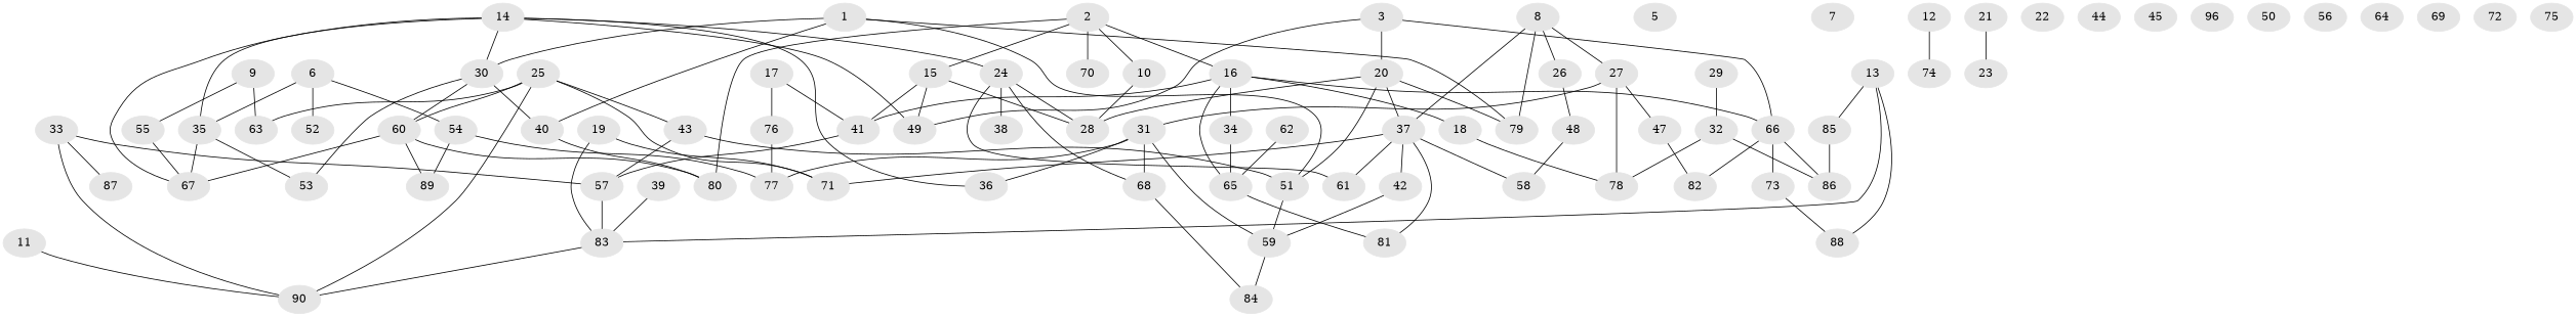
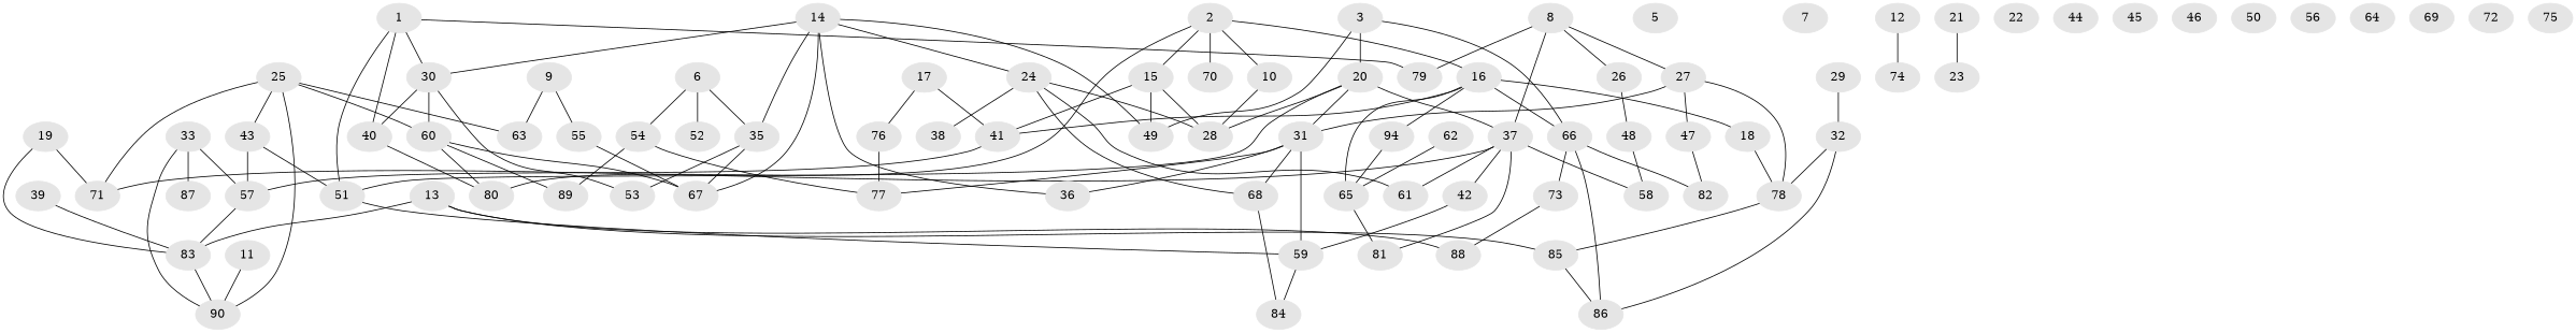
  graph {
    node [color=gray90 style=filled]
    1
    30
    40
    51
    79
    60
    53
    80
    59
    2
    10
    15
    16
    70
    28
    49
    41
    66
    18
-   34
+   34 [label=94]
    65
    3
    20
    37
    86
    82
    73
    14
    35
    24
    36
    67
    5
    6
    52
    54
    77
    89
    78
    85
    7
    8
    26
    27
    48
    31
    47
    71
    61
    42
    58
    81
    9
    55
    63
    11
    90
    12
    74
    13
    83
    88
    38
    68
    57
    17
    76
    19
    21
    23
    22
    84
    25
    43
    29
    32
    33
    87
    39
    44
    45
-   46 [label=96]
+   46
    50
    56
    62
    64
    69
    72
    75
    1 -- 30
    1 -- 40
    1 -- 51
    1 -- 79
    30 -- 40
    30 -- 60
    30 -- 53
    40 -- 80
    51 -- 59
    60 -- 80
    60 -- 67
    60 -- 89
    59 -- 84
    2 -- 80
    2 -- 10
    2 -- 15
    2 -- 16
    2 -- 70
    10 -- 28
    15 -- 28
    15 -- 49
    15 -- 41
    16 -- 41
    16 -- 66
    16 -- 18
    16 -- 34
    16 -- 65
    41 -- 57
    66 -- 86
    66 -- 82
    66 -- 73
    18 -- 78
    34 -- 65
    65 -- 81
    3 -- 49
    3 -- 66
    3 -- 20
    20 -- 51
-   20 -- 79
+   20 -- 31
    20 -- 28
    20 -- 37
    37 -- 71
    37 -- 61
    37 -- 42
    37 -- 58
    37 -- 81
    73 -- 88
    14 -- 30
    14 -- 49
    14 -- 35
    14 -- 24
    14 -- 36
    14 -- 67
    35 -- 53
    35 -- 67
    24 -- 28
    24 -- 61
    24 -- 38
    24 -- 68
    6 -- 35
    6 -- 52
    6 -- 54
    54 -- 77
    54 -- 89
+   78 -- 85
    85 -- 86
    8 -- 79
    8 -- 37
    8 -- 26
    8 -- 27
    26 -- 48
    27 -- 78
    27 -- 31
    27 -- 47
    48 -- 58
    31 -- 59
    31 -- 36
    31 -- 77
    31 -- 68
    47 -- 82
    42 -- 59
    9 -- 55
    9 -- 63
    55 -- 67
    11 -- 90
    12 -- 74
    13 -- 85
    13 -- 83
    13 -- 88
    83 -- 90
    68 -- 84
    57 -- 83
    17 -- 41
    17 -- 76
    76 -- 77
    19 -- 71
    19 -- 83
    21 -- 23
    25 -- 60
    25 -- 71
    25 -- 63
    25 -- 90
    25 -- 43
    43 -- 51
    43 -- 57
    29 -- 32
    32 -- 86
    32 -- 78
    33 -- 90
    33 -- 57
    33 -- 87
    39 -- 83
    62 -- 65
  }
